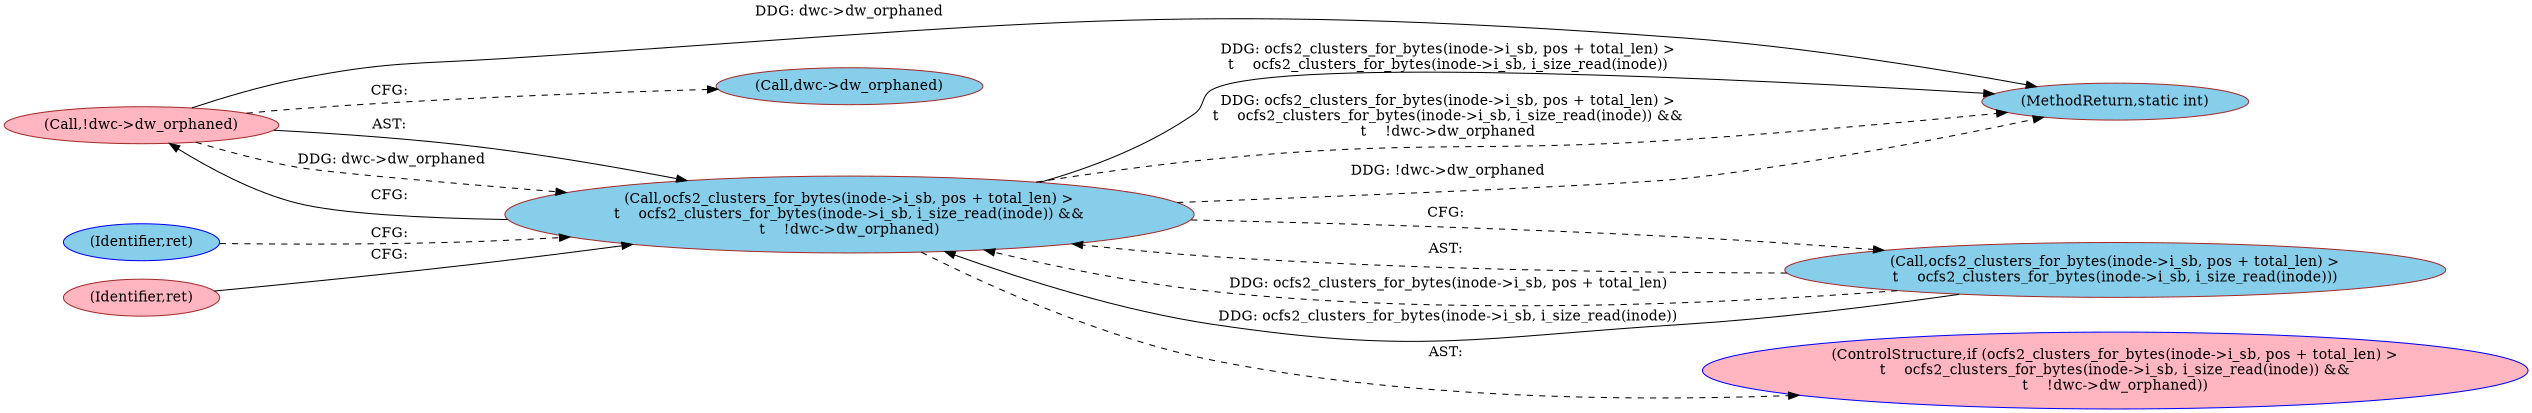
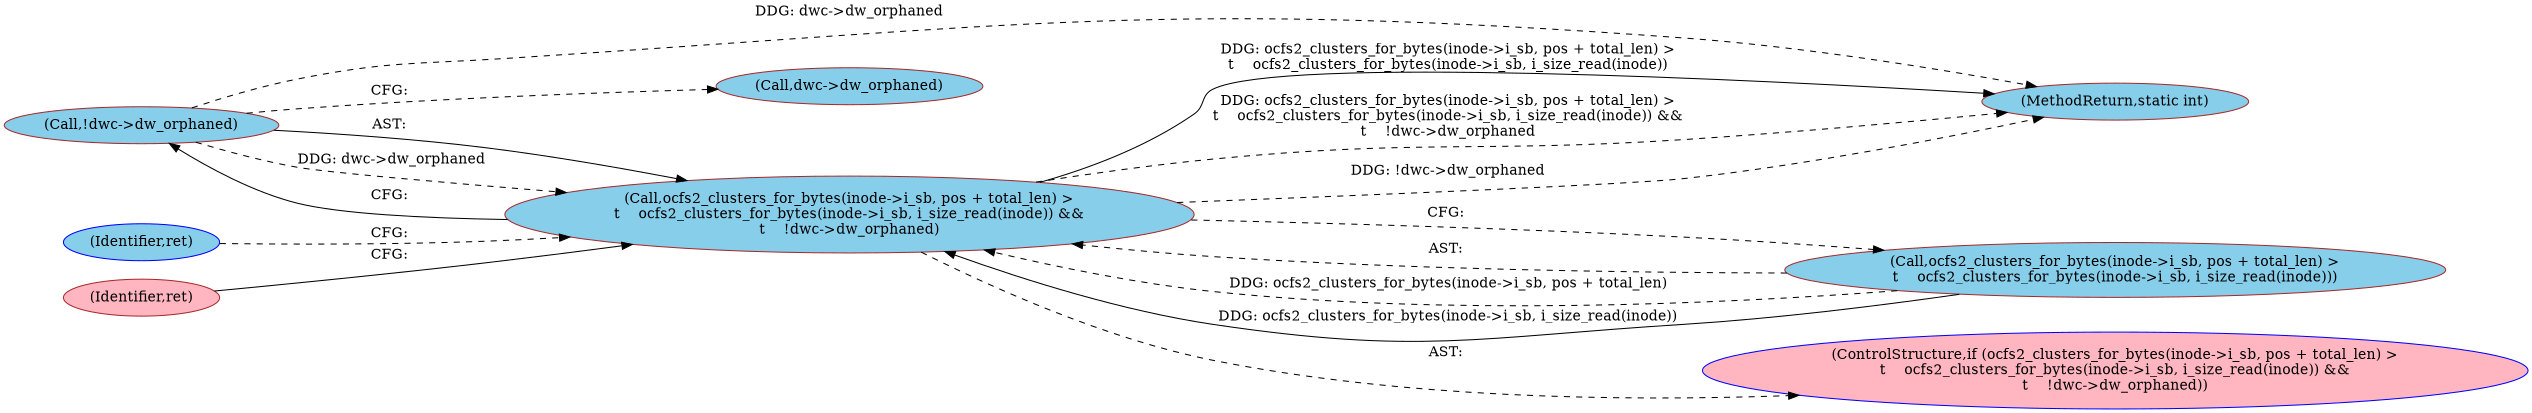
  digraph {
    rankdir=LR
    node [color=brown fillcolor=skyblue style=filled]
    edge [style=dashed]
-   n1 [fillcolor=lightpink label="(Call,!dwc->dw_orphaned)"]
+   n1 [label="(Call,!dwc->dw_orphaned)"]
    n2 [label="(Call,ocfs2_clusters_for_bytes(inode->i_sb, pos + total_len) >\n\t    ocfs2_clusters_for_bytes(inode->i_sb, i_size_read(inode)) &&\n\t    !dwc->dw_orphaned)"]
    n3 [label="(MethodReturn,static int)"]
    n4 [label="(Call,dwc->dw_orphaned)"]
    n5 [label="(Call,ocfs2_clusters_for_bytes(inode->i_sb, pos + total_len) >\n\t    ocfs2_clusters_for_bytes(inode->i_sb, i_size_read(inode)))"]
    n6 [color=blue fillcolor=lightpink label="(ControlStructure,if (ocfs2_clusters_for_bytes(inode->i_sb, pos + total_len) >\n\t    ocfs2_clusters_for_bytes(inode->i_sb, i_size_read(inode)) &&\n\t    !dwc->dw_orphaned))"]
    n7 [color=blue label="(Identifier,ret)"]
    n8 [fillcolor=lightpink label="(Identifier,ret)"]
    n1 -> n2 [label="AST: " style=solid]
    n1 -> n2 [label="DDG: dwc->dw_orphaned"]
-   n1 -> n3 [label="DDG: dwc->dw_orphaned" style=solid]
+   n1 -> n3 [label="DDG: dwc->dw_orphaned"]
    n1 -> n4 [label="CFG: "]
    n2 -> n1 [label="CFG: " style=solid]
    n2 -> n3 [label="DDG: ocfs2_clusters_for_bytes(inode->i_sb, pos + total_len) >\n\t    ocfs2_clusters_for_bytes(inode->i_sb, i_size_read(inode))" style=solid]
    n2 -> n3 [label="DDG: ocfs2_clusters_for_bytes(inode->i_sb, pos + total_len) >\n\t    ocfs2_clusters_for_bytes(inode->i_sb, i_size_read(inode)) &&\n\t    !dwc->dw_orphaned"]
    n2 -> n3 [label="DDG: !dwc->dw_orphaned"]
    n2 -> n5 [label="CFG: "]
    n2 -> n6 [label="AST: "]
    n5 -> n2 [label="AST: "]
    n5 -> n2 [label="DDG: ocfs2_clusters_for_bytes(inode->i_sb, pos + total_len)"]
    n5 -> n2 [label="DDG: ocfs2_clusters_for_bytes(inode->i_sb, i_size_read(inode))" style=solid]
    n7 -> n2 [label="CFG: "]
    n8 -> n2 [label="CFG: " style=solid]
  }
